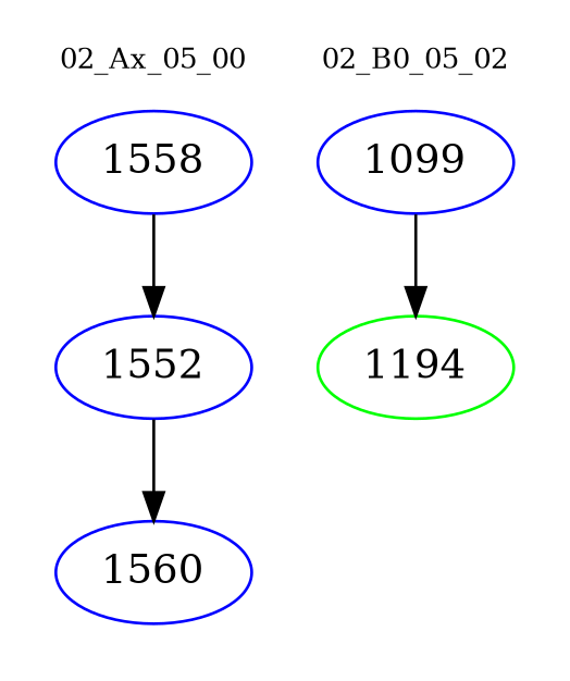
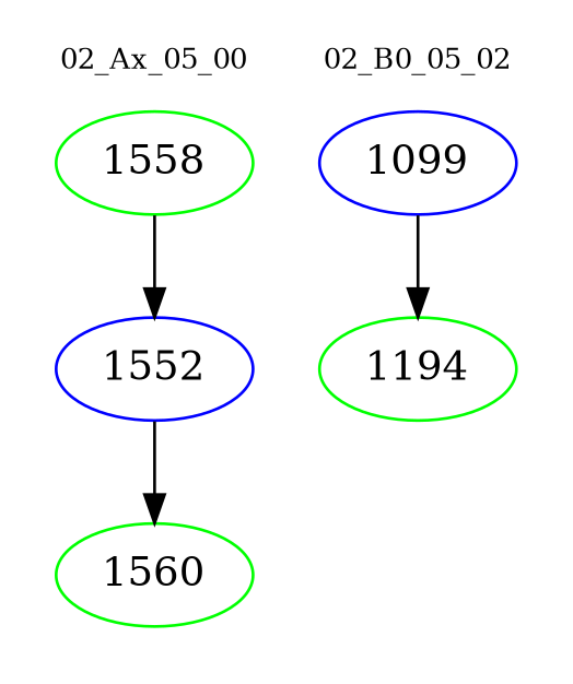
  digraph {
    node [color=green]
    edge [color=black]
-   n1 [color=blue label=1558]
+   n1 [label=1558]
    n2 [color=blue label=1552]
-   n3 [color=blue label=1560]
+   n3 [label=1560]
    n4 [color=blue label=1099]
    n5 [label=1194]
    subgraph cluster_1 {
      color=white
      fontsize=10
      label="02_Ax_05_00"
      n1
      n2
      n3
    }
    subgraph cluster_2 {
      color=white
      fontsize=10
      label="02_B0_05_02"
      n4
      n5
    }
    n1 -> n2
    n2 -> n3
    n4 -> n5
  }
